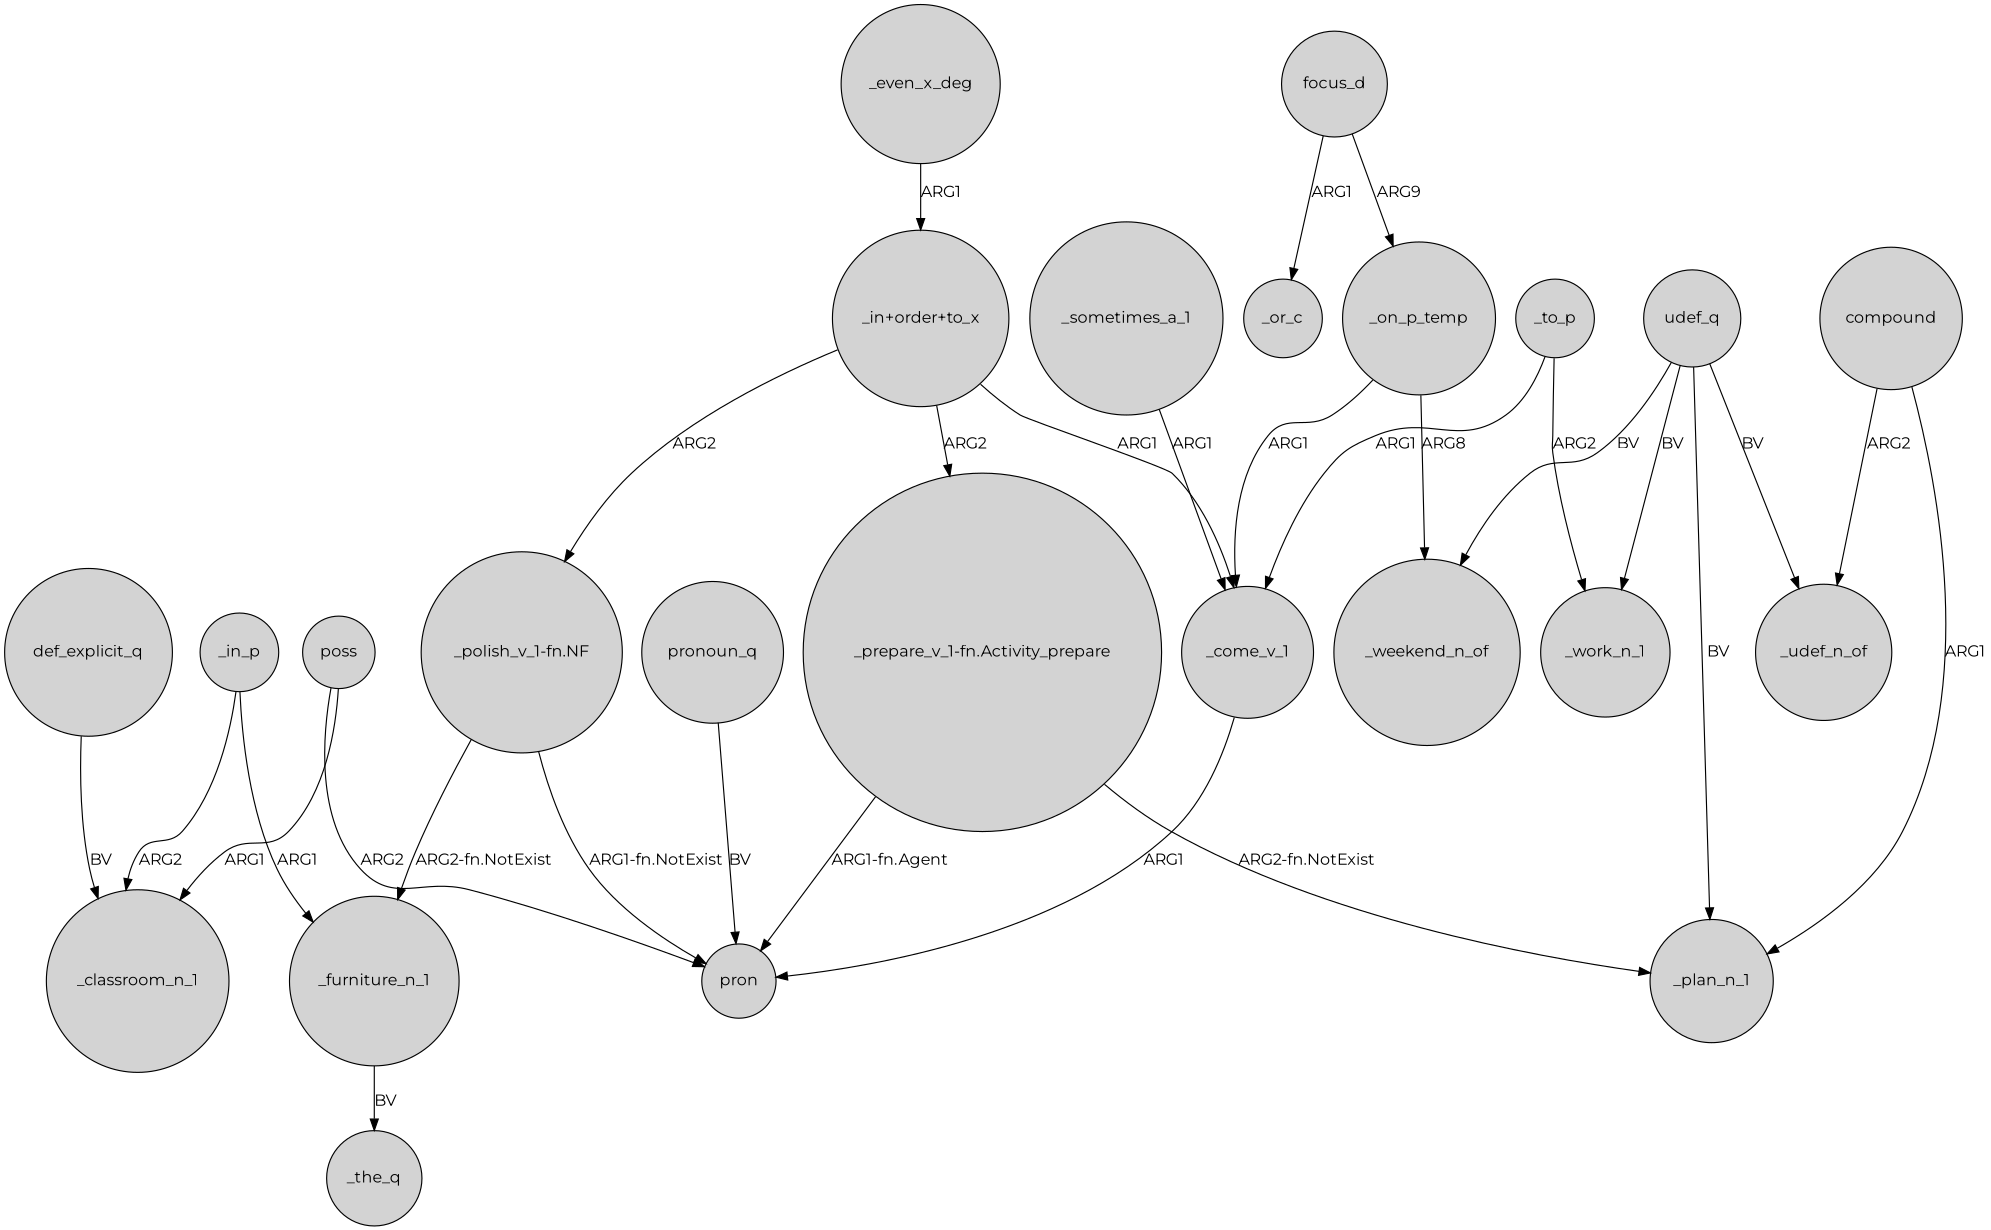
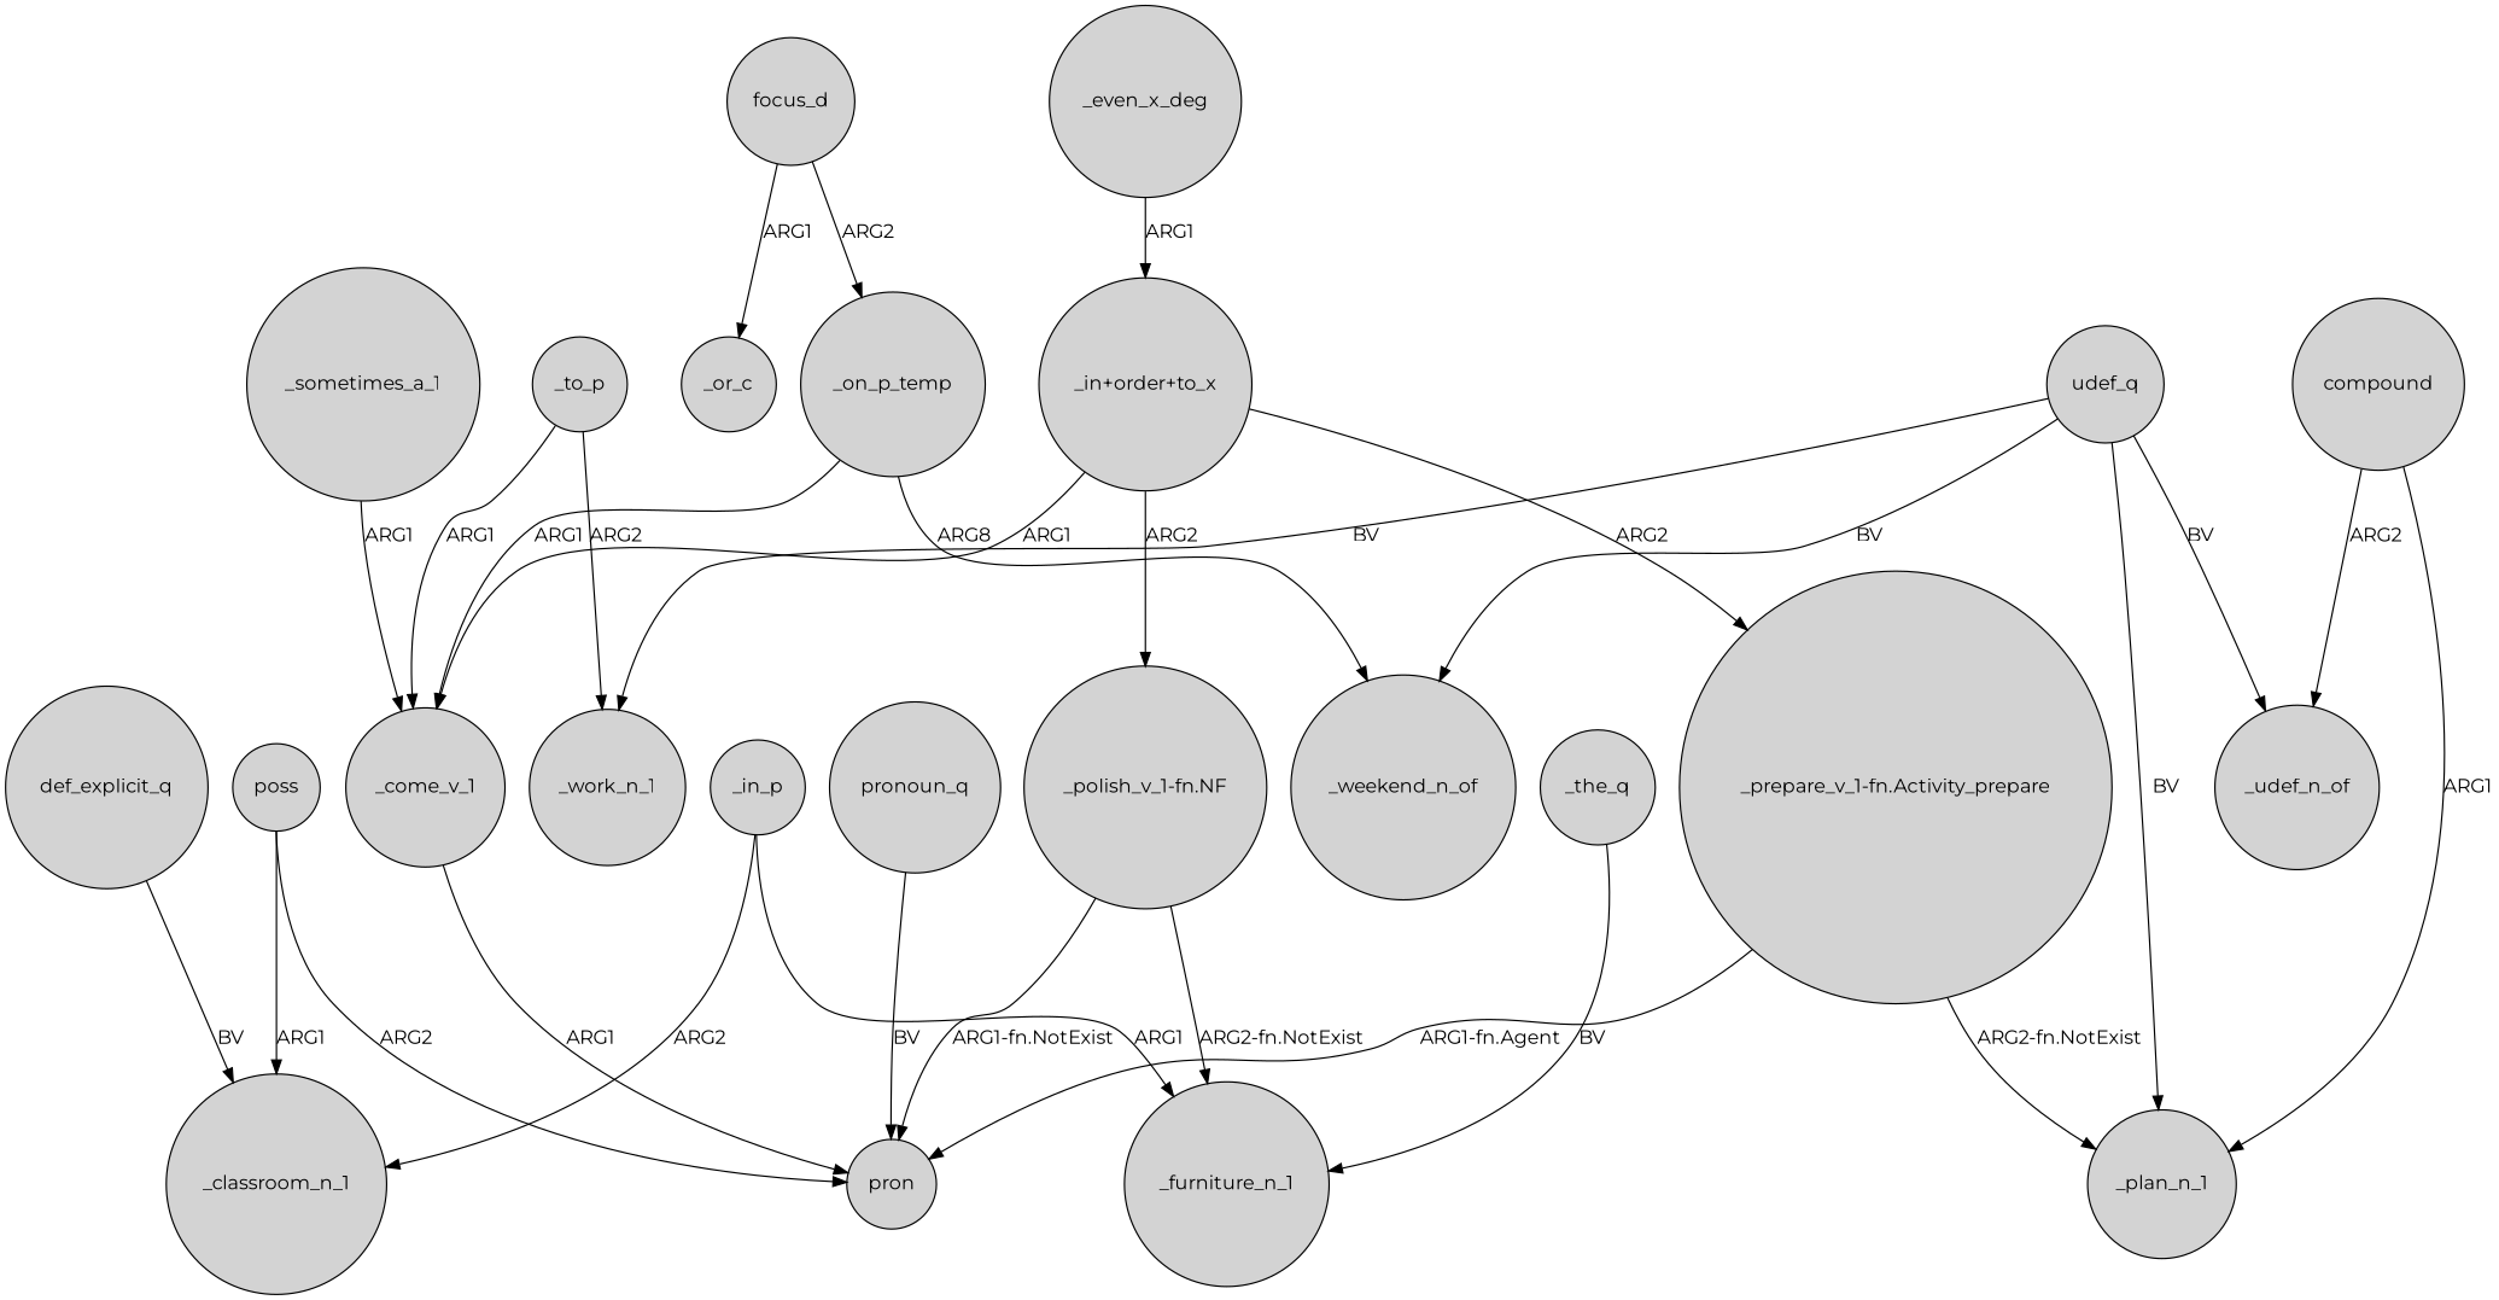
  digraph {
    fontname=Montserrat
    node [fontname=Montserrat shape=circle style=filled]
    edge [fontname=Montserrat]
    _in_p
    _classroom_n_1
    _furniture_n_1
    poss
    pron
    _on_p_temp
    _weekend_n_of
    _come_v_1
    _the_q
    _to_p
    _work_n_1
    n12 [label=_udef_n_of]
    compound
    _plan_n_1
    def_explicit_q
    "_polish_v_1-fn.NF"
    "_in+order+to_x"
    "_prepare_v_1-fn.Activity_prepare"
    focus_d
    _or_c
    _sometimes_a_1
    pronoun_q
    udef_q
    _even_x_deg
    _in_p -> _classroom_n_1 [label=ARG2]
    _in_p -> _furniture_n_1 [label=ARG1]
    poss -> _classroom_n_1 [label=ARG1]
    poss -> pron [label=ARG2]
    _on_p_temp -> _weekend_n_of [label=ARG8]
    _on_p_temp -> _come_v_1 [label=ARG1]
    _come_v_1 -> pron [label=ARG1]
-   _furniture_n_1 -> _the_q [label=BV]
+   _the_q -> _furniture_n_1 [label=BV]
    _to_p -> _come_v_1 [label=ARG1]
    _to_p -> _work_n_1 [label=ARG2]
    compound -> n12 [label=ARG2]
    compound -> _plan_n_1 [label=ARG1]
    def_explicit_q -> _classroom_n_1 [label=BV]
    "_polish_v_1-fn.NF" -> _furniture_n_1 [label="ARG2-fn.NotExist"]
    "_polish_v_1-fn.NF" -> pron [label="ARG1-fn.NotExist"]
    "_in+order+to_x" -> _come_v_1 [label=ARG1]
    "_in+order+to_x" -> "_polish_v_1-fn.NF" [label=ARG2]
    "_in+order+to_x" -> "_prepare_v_1-fn.Activity_prepare" [label=ARG2]
    "_prepare_v_1-fn.Activity_prepare" -> pron [label="ARG1-fn.Agent"]
    "_prepare_v_1-fn.Activity_prepare" -> _plan_n_1 [label="ARG2-fn.NotExist"]
-   focus_d -> _on_p_temp [label=ARG9]
+   focus_d -> _on_p_temp [label=ARG2]
    focus_d -> _or_c [label=ARG1]
    _sometimes_a_1 -> _come_v_1 [label=ARG1]
    pronoun_q -> pron [label=BV]
    udef_q -> _weekend_n_of [label=BV]
    udef_q -> _work_n_1 [label=BV]
    udef_q -> n12 [label=BV]
    udef_q -> _plan_n_1 [label=BV]
    _even_x_deg -> "_in+order+to_x" [label=ARG1]
  }
